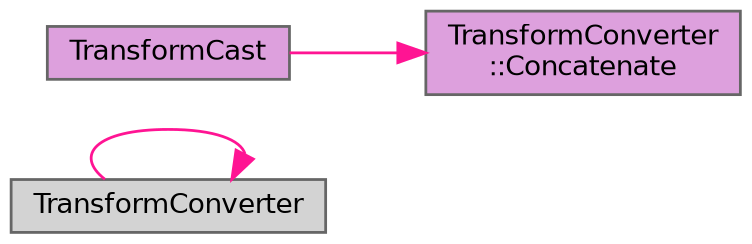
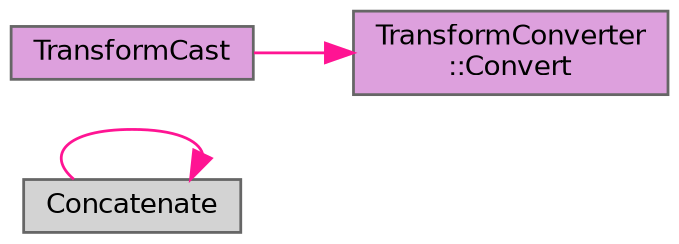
  digraph {
    rankdir=LR
    node [color=grey40 fillcolor=plum fontname=Helvetica fontsize=10 shape=box style=filled]
    edge [color=deeppink fontname=Helvetica fontsize=10 labelfontname=Helvetica labelfontsize=10 style=solid]
-   n1 [color=gray40 fillcolor=lightgrey fontcolor=black height=0.2 label=TransformConverter width=0.4]
+   n1 [color=gray40 fillcolor=lightgrey fontcolor=black height=0.2 label=Concatenate width=0.4]
    n2 [height=0.2 label=TransformCast width=0.4]
-   n3 [height=0.2 label="TransformConverter\l::Concatenate" width=0.4]
+   n3 [height=0.2 label="TransformConverter\l::Convert" width=0.4]
    n1 -> n1
    n2 -> n3
  }
